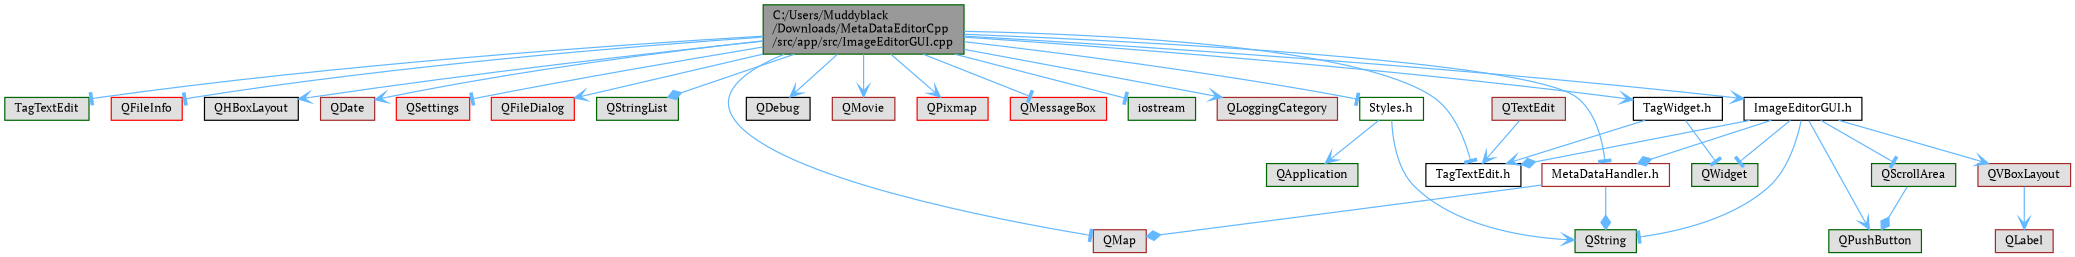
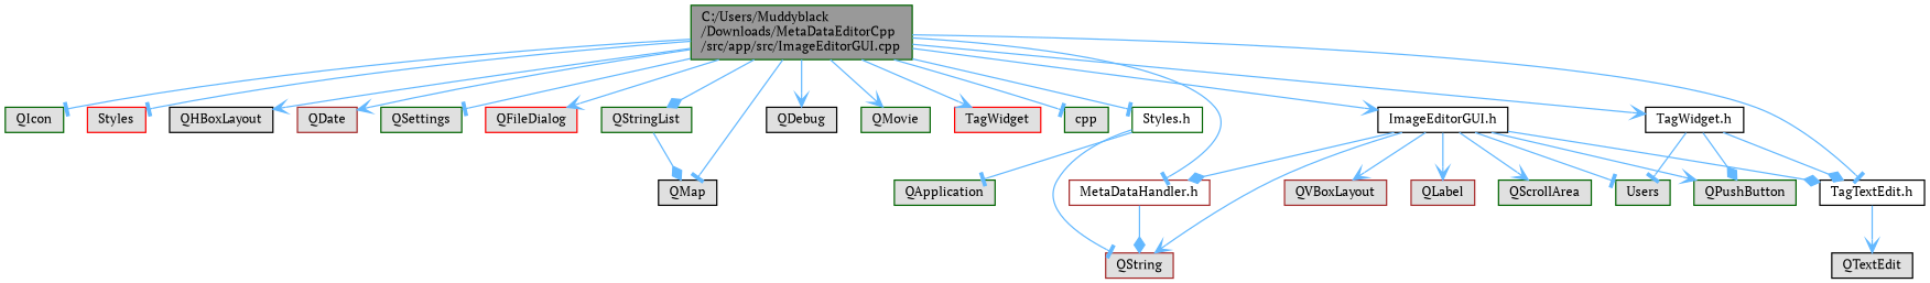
  digraph {
    fontname="PT Serif"
    node [color=darkgreen fillcolor="#E0E0E0" fontname="PT Serif" fontsize=10 shape=box style=filled]
    edge [arrowhead=vee color=steelblue1 fontname="PT Serif" fontsize=10 labelfontname=Helvetica labelfontsize=10 style=solid]
    n1 [fillcolor=grey60 fontcolor=black height=0.2 label="C:/Users/Muddyblack\l/Downloads/MetaDataEditorCpp\l/src/app/src/ImageEditorGUI.cpp" width=0.4]
-   n2 [height=0.2 label=TagTextEdit width=0.4]
-   n3 [color=red height=0.2 label=QFileInfo width=0.4]
+   n2 [height=0.2 label=QIcon width=0.4]
+   n3 [color=red height=0.2 label=Styles width=0.4]
    n4 [color=black height=0.2 label=QHBoxLayout width=0.4]
    n5 [color=brown height=0.2 label=QDate width=0.4]
-   n6 [color=red height=0.2 label=QSettings width=0.4]
+   n6 [height=0.2 label=QSettings width=0.4]
    n7 [color=red height=0.2 label=QFileDialog width=0.4]
    n8 [height=0.2 label=QStringList width=0.4]
-   n9 [color=brown height=0.2 label=QMap width=0.4]
+   n9 [color=black height=0.2 label=QMap width=0.4]
    n10 [color=black height=0.2 label=QDebug width=0.4]
-   n11 [color=brown height=0.2 label=QMovie width=0.4]
-   n12 [color=red height=0.2 label=QPixmap width=0.4]
-   n13 [color=red height=0.2 label=QMessageBox width=0.4]
-   n14 [height=0.2 label=iostream width=0.4]
-   n15 [color=brown height=0.2 label=QLoggingCategory width=0.4]
+   n11 [height=0.2 label=QMovie width=0.4]
+   n12 [color=red height=0.2 label=TagWidget width=0.4]
+   n14 [height=0.2 label=cpp width=0.4]
    n16 [fillcolor=white height=0.2 label="Styles.h" width=0.4]
    n17 [color=black fillcolor=white height=0.2 label="ImageEditorGUI.h" width=0.4]
    n18 [color=black fillcolor=white height=0.2 label="TagTextEdit.h" width=0.4]
    n19 [color=brown fillcolor=white height=0.2 label="MetaDataHandler.h" width=0.4]
    n20 [color=black fillcolor=white height=0.2 label="TagWidget.h" width=0.4]
    n21 [height=0.2 label=QApplication width=0.4]
-   n22 [height=0.2 label=QString width=0.4]
-   n23 [height=0.2 label=QWidget width=0.4]
+   n22 [color=brown height=0.2 label=QString width=0.4]
+   n23 [height=0.2 label=Users width=0.4]
    n24 [color=brown height=0.2 label=QLabel width=0.4]
    n25 [height=0.2 label=QPushButton width=0.4]
    n26 [height=0.2 label=QScrollArea width=0.4]
    n27 [color=brown height=0.2 label=QVBoxLayout width=0.4]
-   n28 [color=brown height=0.2 label=QTextEdit width=0.4]
+   n28 [color=black height=0.2 label=QTextEdit width=0.4]
    n1 -> n2 [arrowhead=tee]
    n1 -> n3 [arrowhead=tee]
    n1 -> n4
    n1 -> n5
    n1 -> n6 [arrowhead=tee]
    n1 -> n7
    n1 -> n8 [arrowhead=diamond]
    n1 -> n9 [arrowhead=tee]
    n1 -> n10
    n1 -> n11
    n1 -> n12
-   n1 -> n13 [arrowhead=tee]
    n1 -> n14 [arrowhead=tee]
-   n1 -> n15
    n1 -> n16 [arrowhead=tee]
    n1 -> n17
    n1 -> n18 [arrowhead=tee]
    n1 -> n19 [arrowhead=tee]
    n1 -> n20
-   n16 -> n21
-   n16 -> n22
+   n16 -> n21 [arrowhead=tee]
+   n16 -> n22 [arrowhead=tee]
    n17 -> n18 [arrowhead=diamond]
    n17 -> n19 [arrowhead=diamond]
-   n17 -> n22 [arrowhead=tee]
+   n17 -> n22
    n17 -> n23 [arrowhead=tee]
-   n27 -> n24
+   n17 -> n24
    n17 -> n25
-   n17 -> n26 [arrowhead=tee]
+   n17 -> n26
    n17 -> n27
-   n28 -> n18
-   n19 -> n9 [arrowhead=diamond]
+   n18 -> n28
+   n8 -> n9 [arrowhead=diamond]
    n19 -> n22 [arrowhead=diamond]
-   n20 -> n18
+   n20 -> n18 [arrowhead=diamond]
    n20 -> n23 [arrowhead=tee]
-   n26 -> n25 [arrowhead=diamond]
+   n20 -> n25 [arrowhead=diamond]
  }
